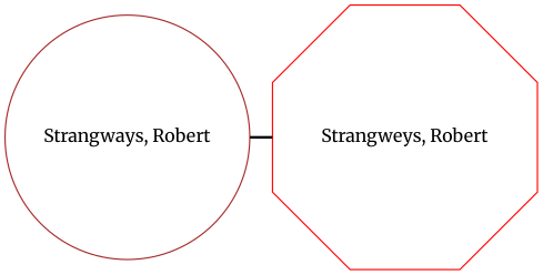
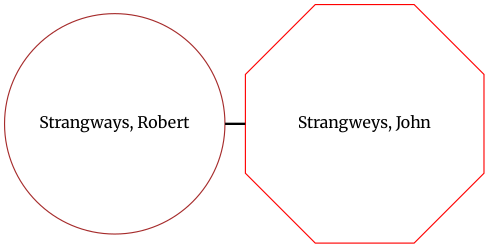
  digraph {
    fontname=Merriweather
    node [regular=1 fontname=Merriweather]
    n1 [color=brown label="Strangways, Robert" shape=circle]
-   n2 [color=red label="Strangweys, Robert" shape=octagon]
+   n2 [color=red label="Strangweys, John" shape=octagon]
    subgraph sub_1 {
      rank=same
      n1
      n2
    }
    n1 -> n2 [dir=none color=black style=bold fontname=Merriweather]
  }
